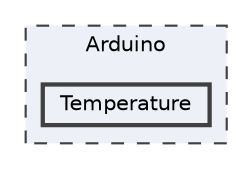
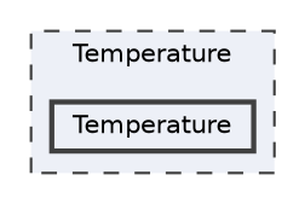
  digraph {
    compound=true
    rankdir=LR
    fontname="DejaVu Sans"
    n1 [color=grey25 fillcolor="#edf0f7" fontname="DejaVu Sans" fontsize=10 height=0.2 label=Temperature shape=box style="filled,bold" width=0.4]
    subgraph cluster_1 {
      bgcolor="#edf0f7"
      fontsize=10
-     label=Arduino
+     label=Temperature
      pencolor=grey25
      style="filled,dashed"
      n1
    }
  }
